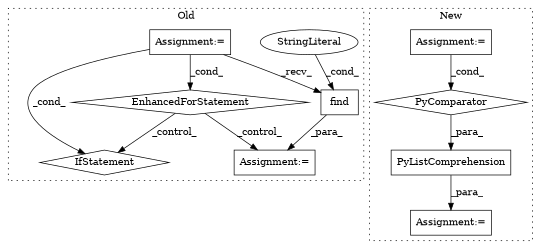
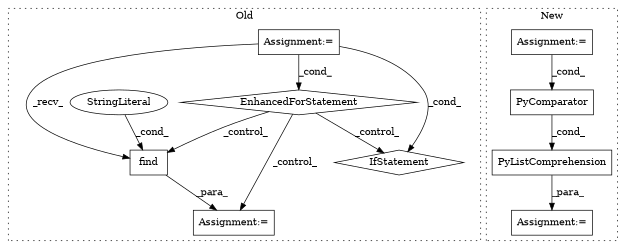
  digraph {
    node [a=7 l="53,2" s="538,632" shape=box]
    n1 [a=32 l="5,1" label=find s="677,685"]
    n2 [l=1 label="Assignment:=" s=673]
    n3 [a=45 l=3 label=StringLiteral s=682 shape=ellipse]
    n4 [a=70 label=EnhancedForStatement shape=diamond]
    n5 [a=25 l="10,2" label=IfStatement s="760,783" shape=diamond]
    n6 [label="Assignment:="]
-   n7 [a=113 l=63 label=PyComparator s=567 shape=diamond]
+   n7 [a=113 l=63 label=PyComparator s=567]
    n8 [l=63 label="Assignment:=" s=567]
    n9 [l=12 label="Assignment:=" s=496]
    n10 [a=109 l=130 label=PyListComprehension s=508]
    subgraph cluster_1 {
      label=Old
      style=dotted
      n1
      n2
      n3
      n4
      n5
      n6
    }
    subgraph cluster_2 {
      label=New
      style=dotted
      n7
      n8
      n9
      n10
    }
    n1 -> n2 [label=_para_]
    n3 -> n1 [label=_cond_]
+   n4 -> n1 [label=_control_]
    n4 -> n2 [label=_control_]
    n4 -> n5 [label=_control_]
    n6 -> n1 [label=_recv_]
    n6 -> n4 [label=_cond_]
    n6 -> n5 [label=_cond_]
-   n7 -> n10 [label=_para_]
+   n7 -> n10 [label=_cond_]
    n8 -> n7 [label=_cond_]
    n10 -> n9 [label=_para_]
  }
